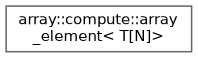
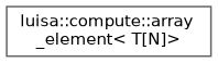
  digraph {
    rankdir=LR
-   n1 [color=grey40 fillcolor=white fontname=Helvetica fontsize=10 height=0.2 label="array::compute::array\l_element\< T[N]\>" shape=box style=filled width=0.4]
+   n1 [color=grey40 fillcolor=white fontname=Helvetica fontsize=10 height=0.2 label="luisa::compute::array\l_element\< T[N]\>" shape=box style=filled width=0.4]
  }
